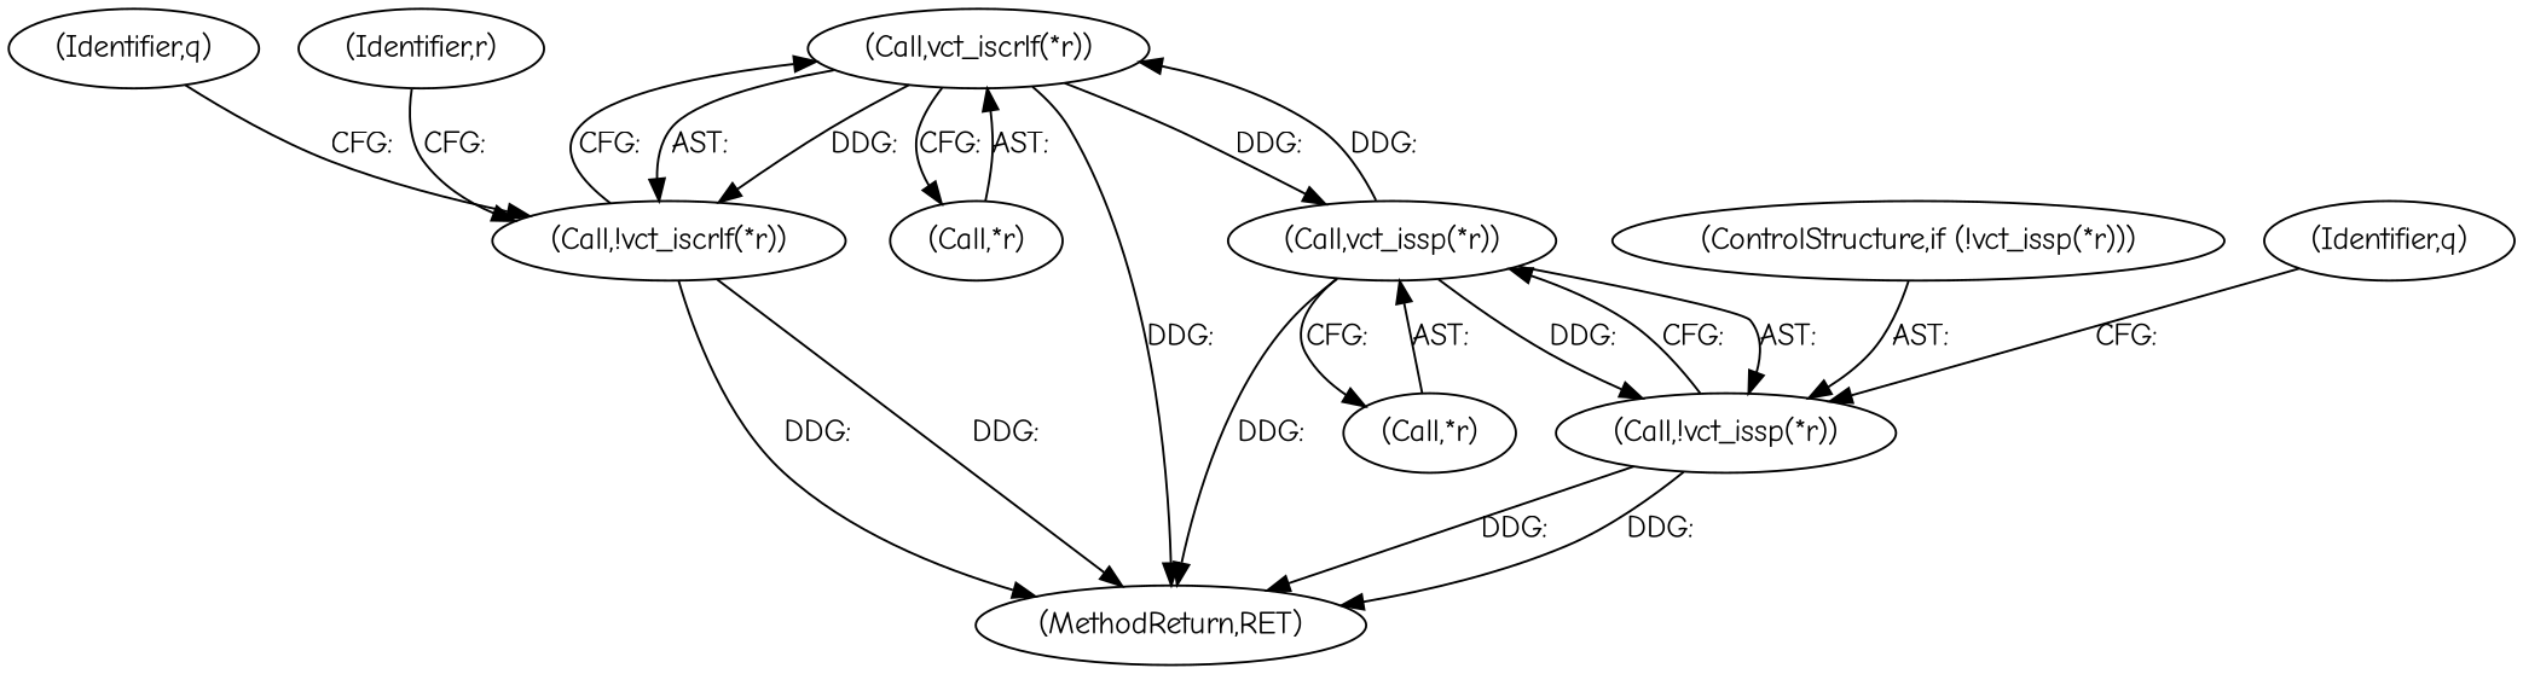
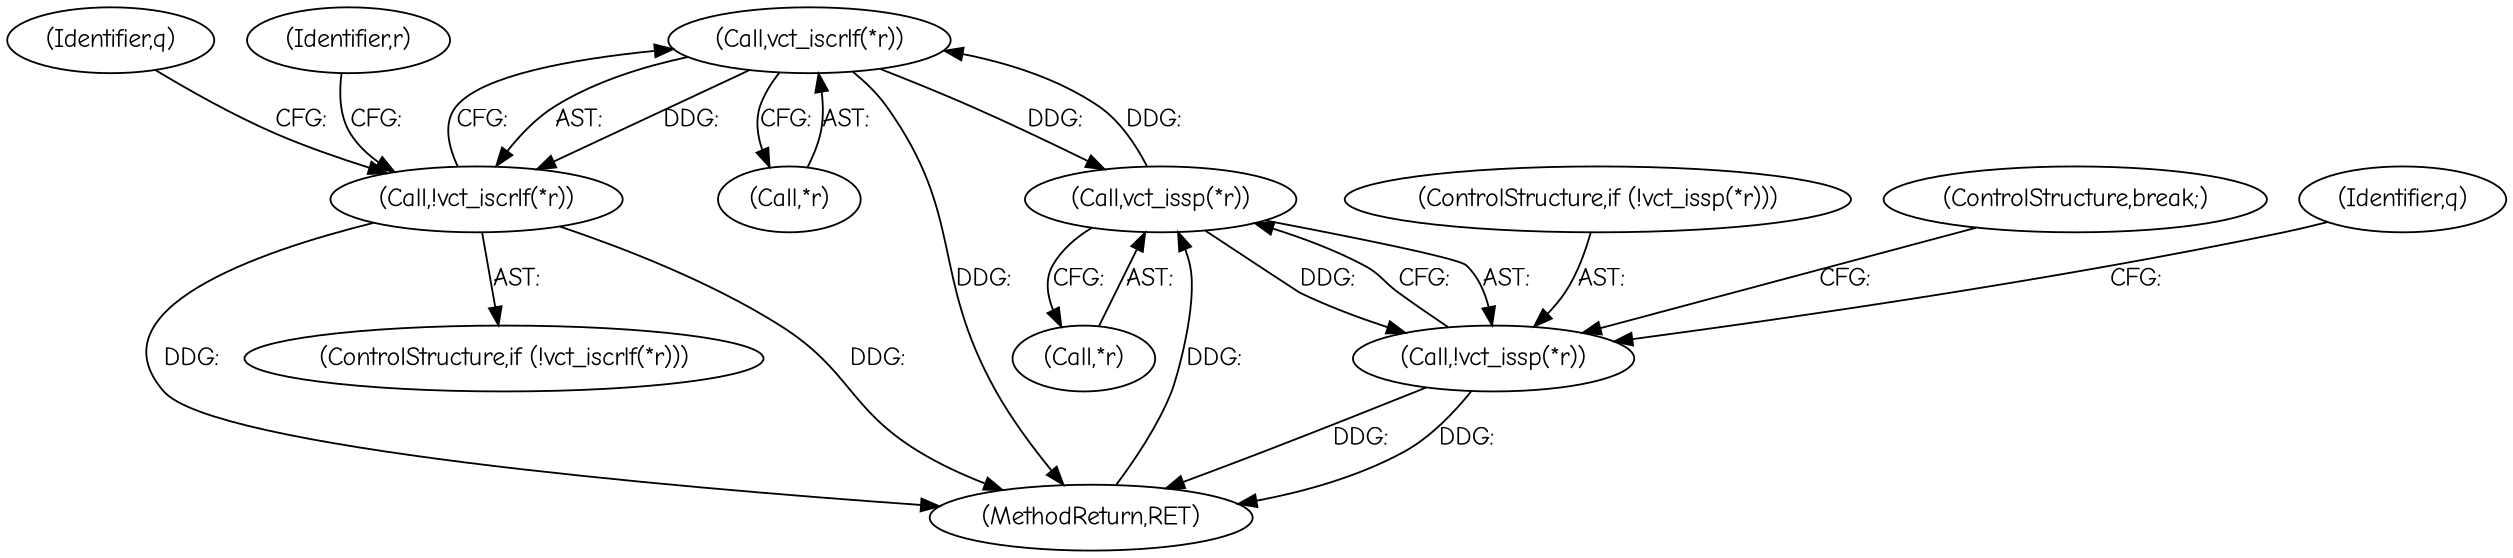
  digraph {
    fontname="Comic Neue"
    node [fontname="Comic Neue"]
    edge [fontname="Comic Neue"]
    n1 [label="(Call,vct_iscrlf(*r))"]
    n2 [label="(Call,vct_issp(*r))"]
    n3 [label="(Call,!vct_iscrlf(*r))"]
    n4 [label="(Call,*r)"]
    n5 [label="(MethodReturn,RET)"]
    n6 [label="(Call,!vct_issp(*r))"]
    n7 [label="(Call,*r)"]
+   n8 [label="(ControlStructure,if (!vct_iscrlf(*r)))"]
    n9 [label="(ControlStructure,if (!vct_issp(*r)))"]
    n10 [label="(Identifier,q)"]
+   n11 [label="(ControlStructure,break;)"]
    n12 [label="(Identifier,q)"]
    n13 [label="(Identifier,r)"]
    n1 -> n2 [label="DDG: "]
    n1 -> n3 [label="AST: "]
    n1 -> n3 [label="DDG: "]
    n1 -> n4 [label="CFG: "]
    n1 -> n5 [label="DDG: "]
    n2 -> n1 [label="DDG: "]
-   n2 -> n5 [label="DDG: "]
+   n5 -> n2 [label="DDG: "]
    n2 -> n6 [label="AST: "]
    n2 -> n6 [label="DDG: "]
    n2 -> n7 [label="CFG: "]
    n3 -> n1 [label="CFG: "]
    n3 -> n5 [label="DDG: "]
    n3 -> n5 [label="DDG: "]
+   n3 -> n8 [label="AST: "]
    n4 -> n1 [label="AST: "]
    n6 -> n2 [label="CFG: "]
    n6 -> n5 [label="DDG: "]
    n6 -> n5 [label="DDG: "]
    n7 -> n2 [label="AST: "]
    n9 -> n6 [label="AST: "]
    n10 -> n3 [label="CFG: "]
+   n11 -> n6 [label="CFG: "]
    n12 -> n6 [label="CFG: "]
    n13 -> n3 [label="CFG: "]
  }
